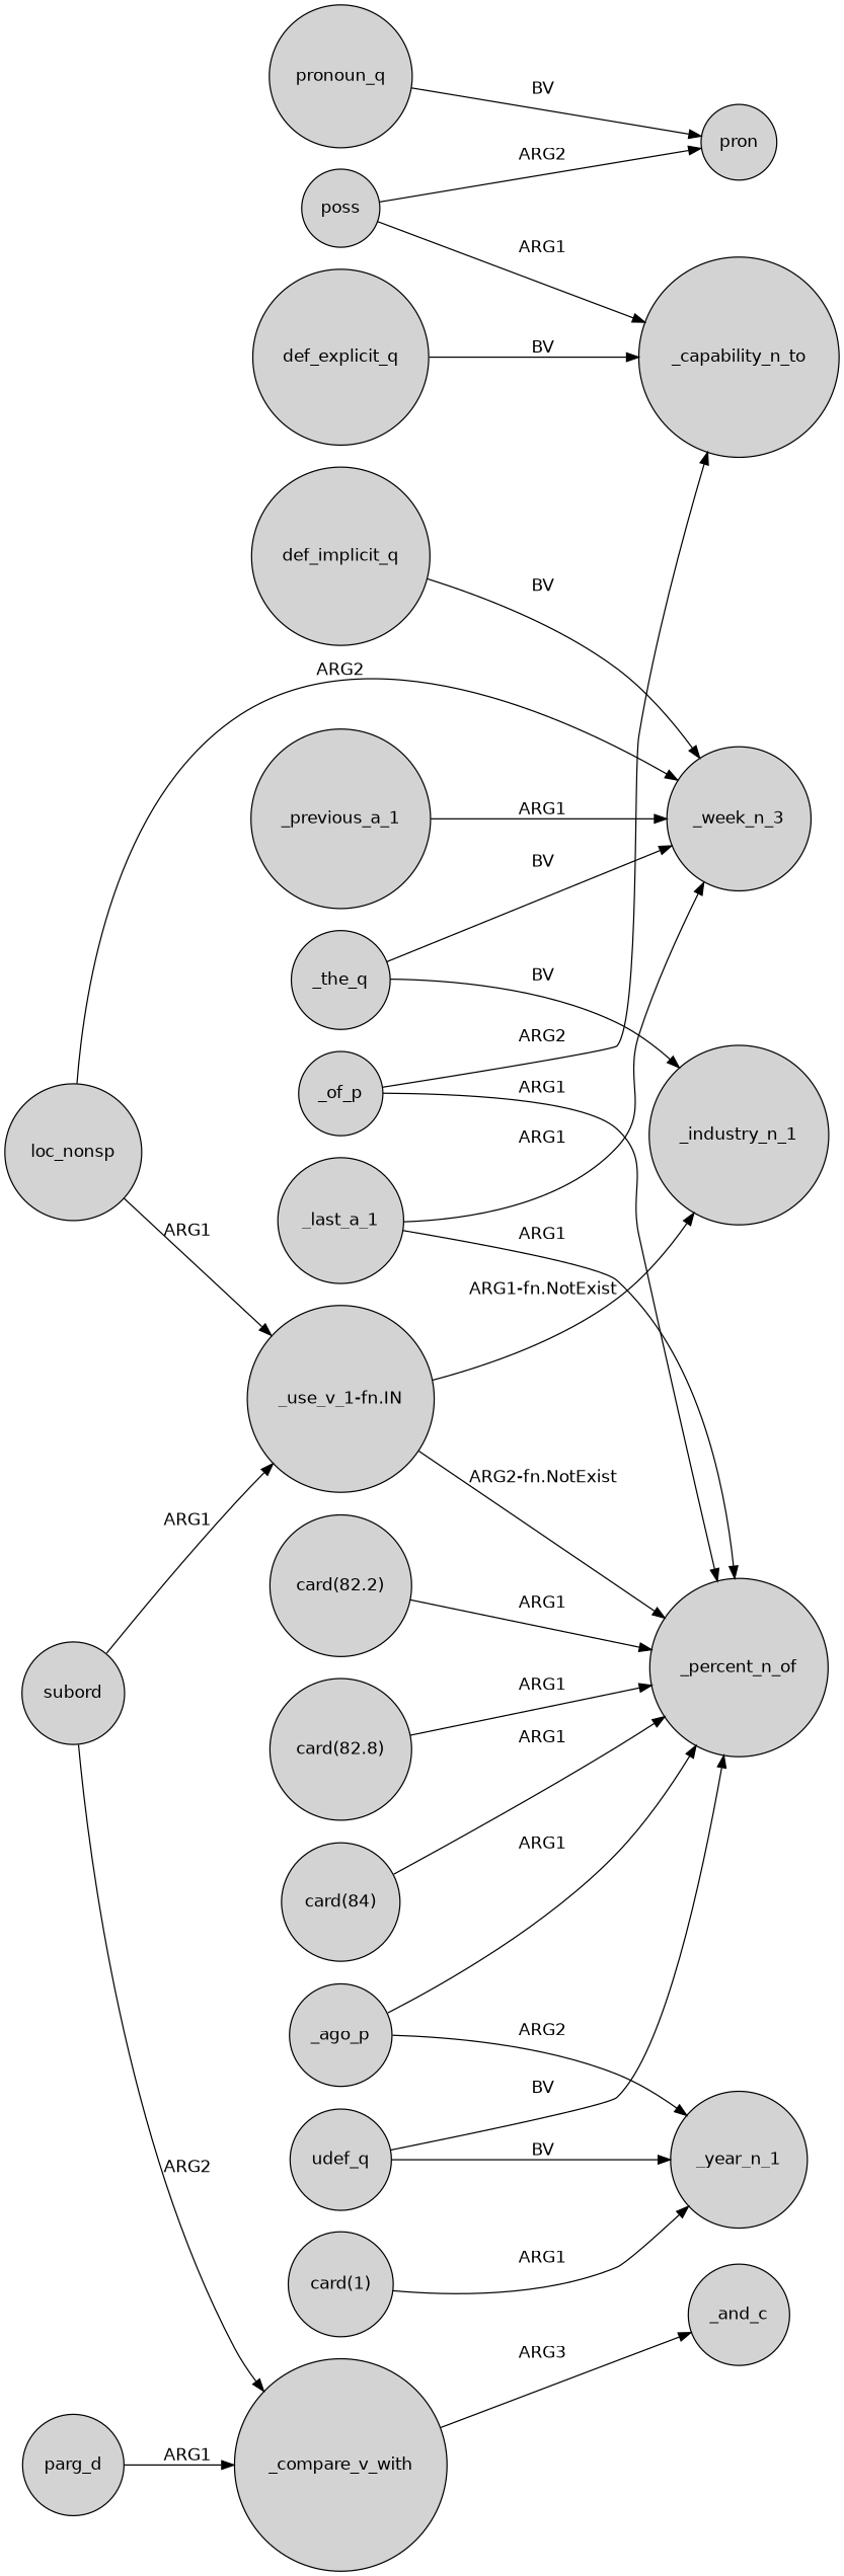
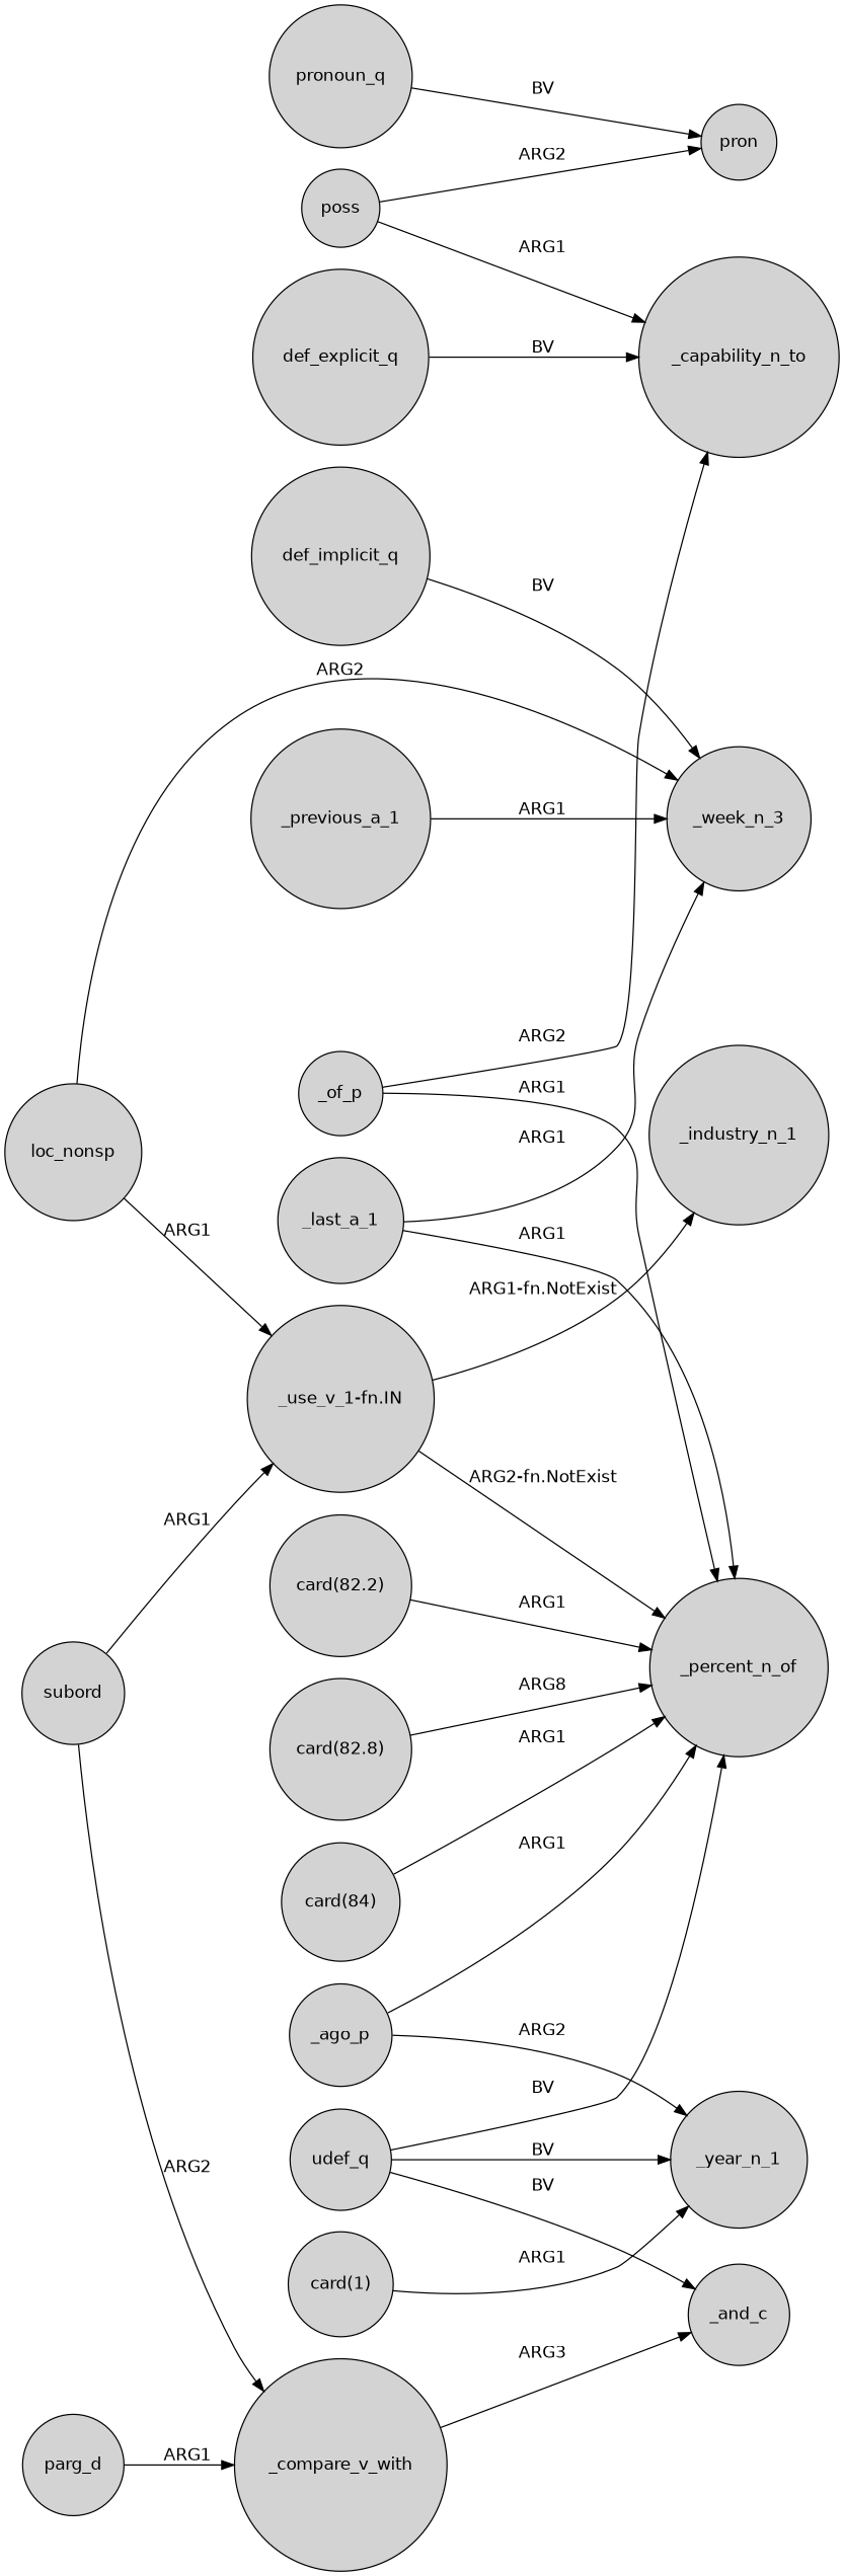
  digraph {
    fontname="DejaVu Sans"
    rankdir=LR
    node [fontname="DejaVu Sans" shape=circle style=filled]
    edge [fontname="DejaVu Sans"]
    def_explicit_q
    _capability_n_to
    n3 [label=_week_n_3]
    def_implicit_q
    poss
    pron
    _of_p
    _percent_n_of
    "card(82.2)"
    "_use_v_1-fn.IN"
    _industry_n_1
    "card(82.8)"
    parg_d
    _compare_v_with
    _and_c
    loc_nonsp
-   _the_q
    pronoun_q
    _ago_p
    _year_n_1
    "card(84)"
    _last_a_1
    "card(1)"
    _previous_a_1
    subord
    udef_q
    def_explicit_q -> _capability_n_to [label=BV]
    def_implicit_q -> n3 [label=BV]
    poss -> _capability_n_to [label=ARG1]
    poss -> pron [label=ARG2]
    _of_p -> _capability_n_to [label=ARG2]
    _of_p -> _percent_n_of [label=ARG1]
    "card(82.2)" -> _percent_n_of [label=ARG1]
    "_use_v_1-fn.IN" -> _percent_n_of [label="ARG2-fn.NotExist"]
    "_use_v_1-fn.IN" -> _industry_n_1 [label="ARG1-fn.NotExist"]
-   "card(82.8)" -> _percent_n_of [label=ARG1]
+   "card(82.8)" -> _percent_n_of [label=ARG8]
    parg_d -> _compare_v_with [label=ARG1]
    _compare_v_with -> _and_c [label=ARG3]
    loc_nonsp -> n3 [label=ARG2]
    loc_nonsp -> "_use_v_1-fn.IN" [label=ARG1]
-   _the_q -> n3 [label=BV]
-   _the_q -> _industry_n_1 [label=BV]
    pronoun_q -> pron [label=BV]
    _ago_p -> _percent_n_of [label=ARG1]
    _ago_p -> _year_n_1 [label=ARG2]
    "card(84)" -> _percent_n_of [label=ARG1]
    _last_a_1 -> n3 [label=ARG1]
    _last_a_1 -> _percent_n_of [label=ARG1]
    "card(1)" -> _year_n_1 [label=ARG1]
    _previous_a_1 -> n3 [label=ARG1]
    subord -> "_use_v_1-fn.IN" [label=ARG1]
    subord -> _compare_v_with [label=ARG2]
    udef_q -> _percent_n_of [label=BV]
+   udef_q -> _and_c [label=BV]
    udef_q -> _year_n_1 [label=BV]
  }
